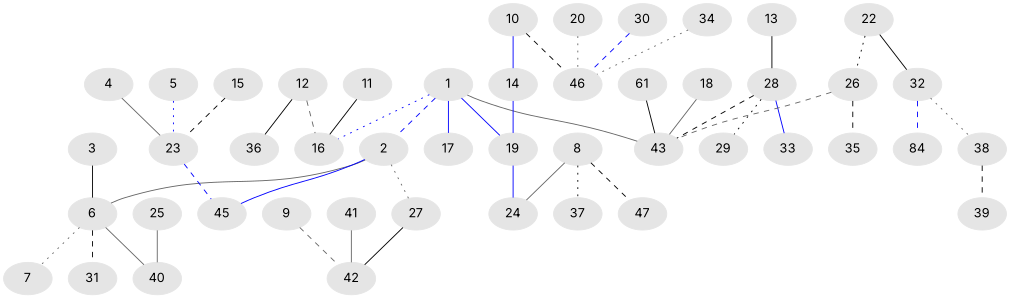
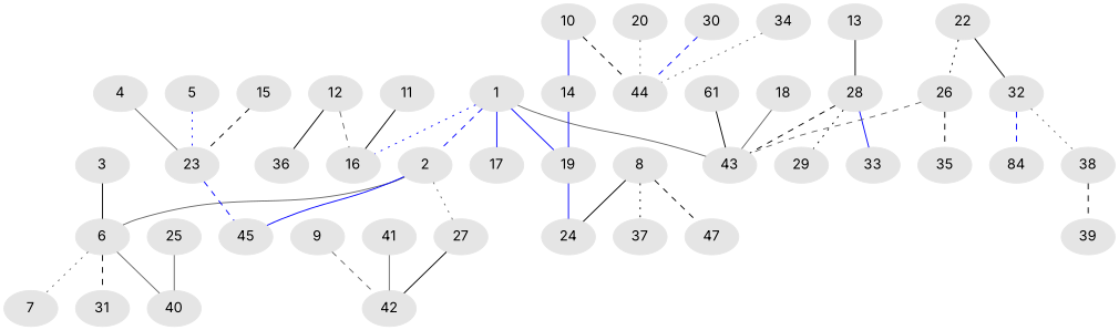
  graph {
    fontname=Inter
    node [color=gray90 fontname=Inter style=filled]
    edge [color=black fontname=Inter style=solid weight=1.0]
    1
    2
    16
    17
    19
    43
    6
    27
    45
    24
    7
    31
    40
    42
    3
    4
    23
    5
    8
    37
    47
    9
    10
    14
-   46
+   46 [label=44]
    11
    12
    36
    13
    28
    29
    33
    15
    18
    20
    n36 [label=61]
    22
    26
    32
    35
    38
    n42 [label=84]
    25
    30
    39
    34
    41
    1 -- 2 [color=blue style=dashed]
    1 -- 16 [color=blue style=dotted]
    1 -- 17 [color=blue]
    1 -- 19 [color=blue]
    1 -- 43 [color=gray40]
    2 -- 6 [color=gray40]
    2 -- 27 [color=gray40 style=dotted]
    2 -- 45 [color=blue]
    19 -- 24 [color=blue]
    6 -- 7 [color=gray40 style=dotted]
    6 -- 31 [style=dashed]
    6 -- 40 [color=gray40]
    27 -- 42
    3 -- 6
    4 -- 23 [color=gray40]
    23 -- 45 [color=blue style=dashed]
    5 -- 23 [color=blue style=dotted]
-   8 -- 24 [color=gray40]
+   8 -- 24
    8 -- 37 [style=dotted]
    8 -- 47 [style=dashed]
    9 -- 42 [color=gray40 style=dashed]
    10 -- 14 [color=blue]
    10 -- 46 [style=dashed]
    14 -- 19 [color=blue]
    11 -- 16
    12 -- 16 [color=gray40 style=dashed]
    12 -- 36
    13 -- 28
    28 -- 43 [style=dashed]
    28 -- 29 [style=dotted]
    28 -- 33 [color=blue]
    15 -- 23 [style=dashed]
    18 -- 43 [color=gray40]
    20 -- 46 [color=gray40 style=dotted]
    n36 -- 43
    22 -- 26 [style=dotted]
    22 -- 32
    26 -- 43 [color=gray40 style=dashed]
    26 -- 35 [style=dashed]
    32 -- 38 [color=gray40 style=dotted]
    32 -- n42 [color=blue style=dashed]
    38 -- 39 [style=dashed]
    25 -- 40 [color=gray40]
    30 -- 46 [color=blue style=dashed]
    34 -- 46 [color=gray40 style=dotted]
    41 -- 42 [color=gray40]
  }
